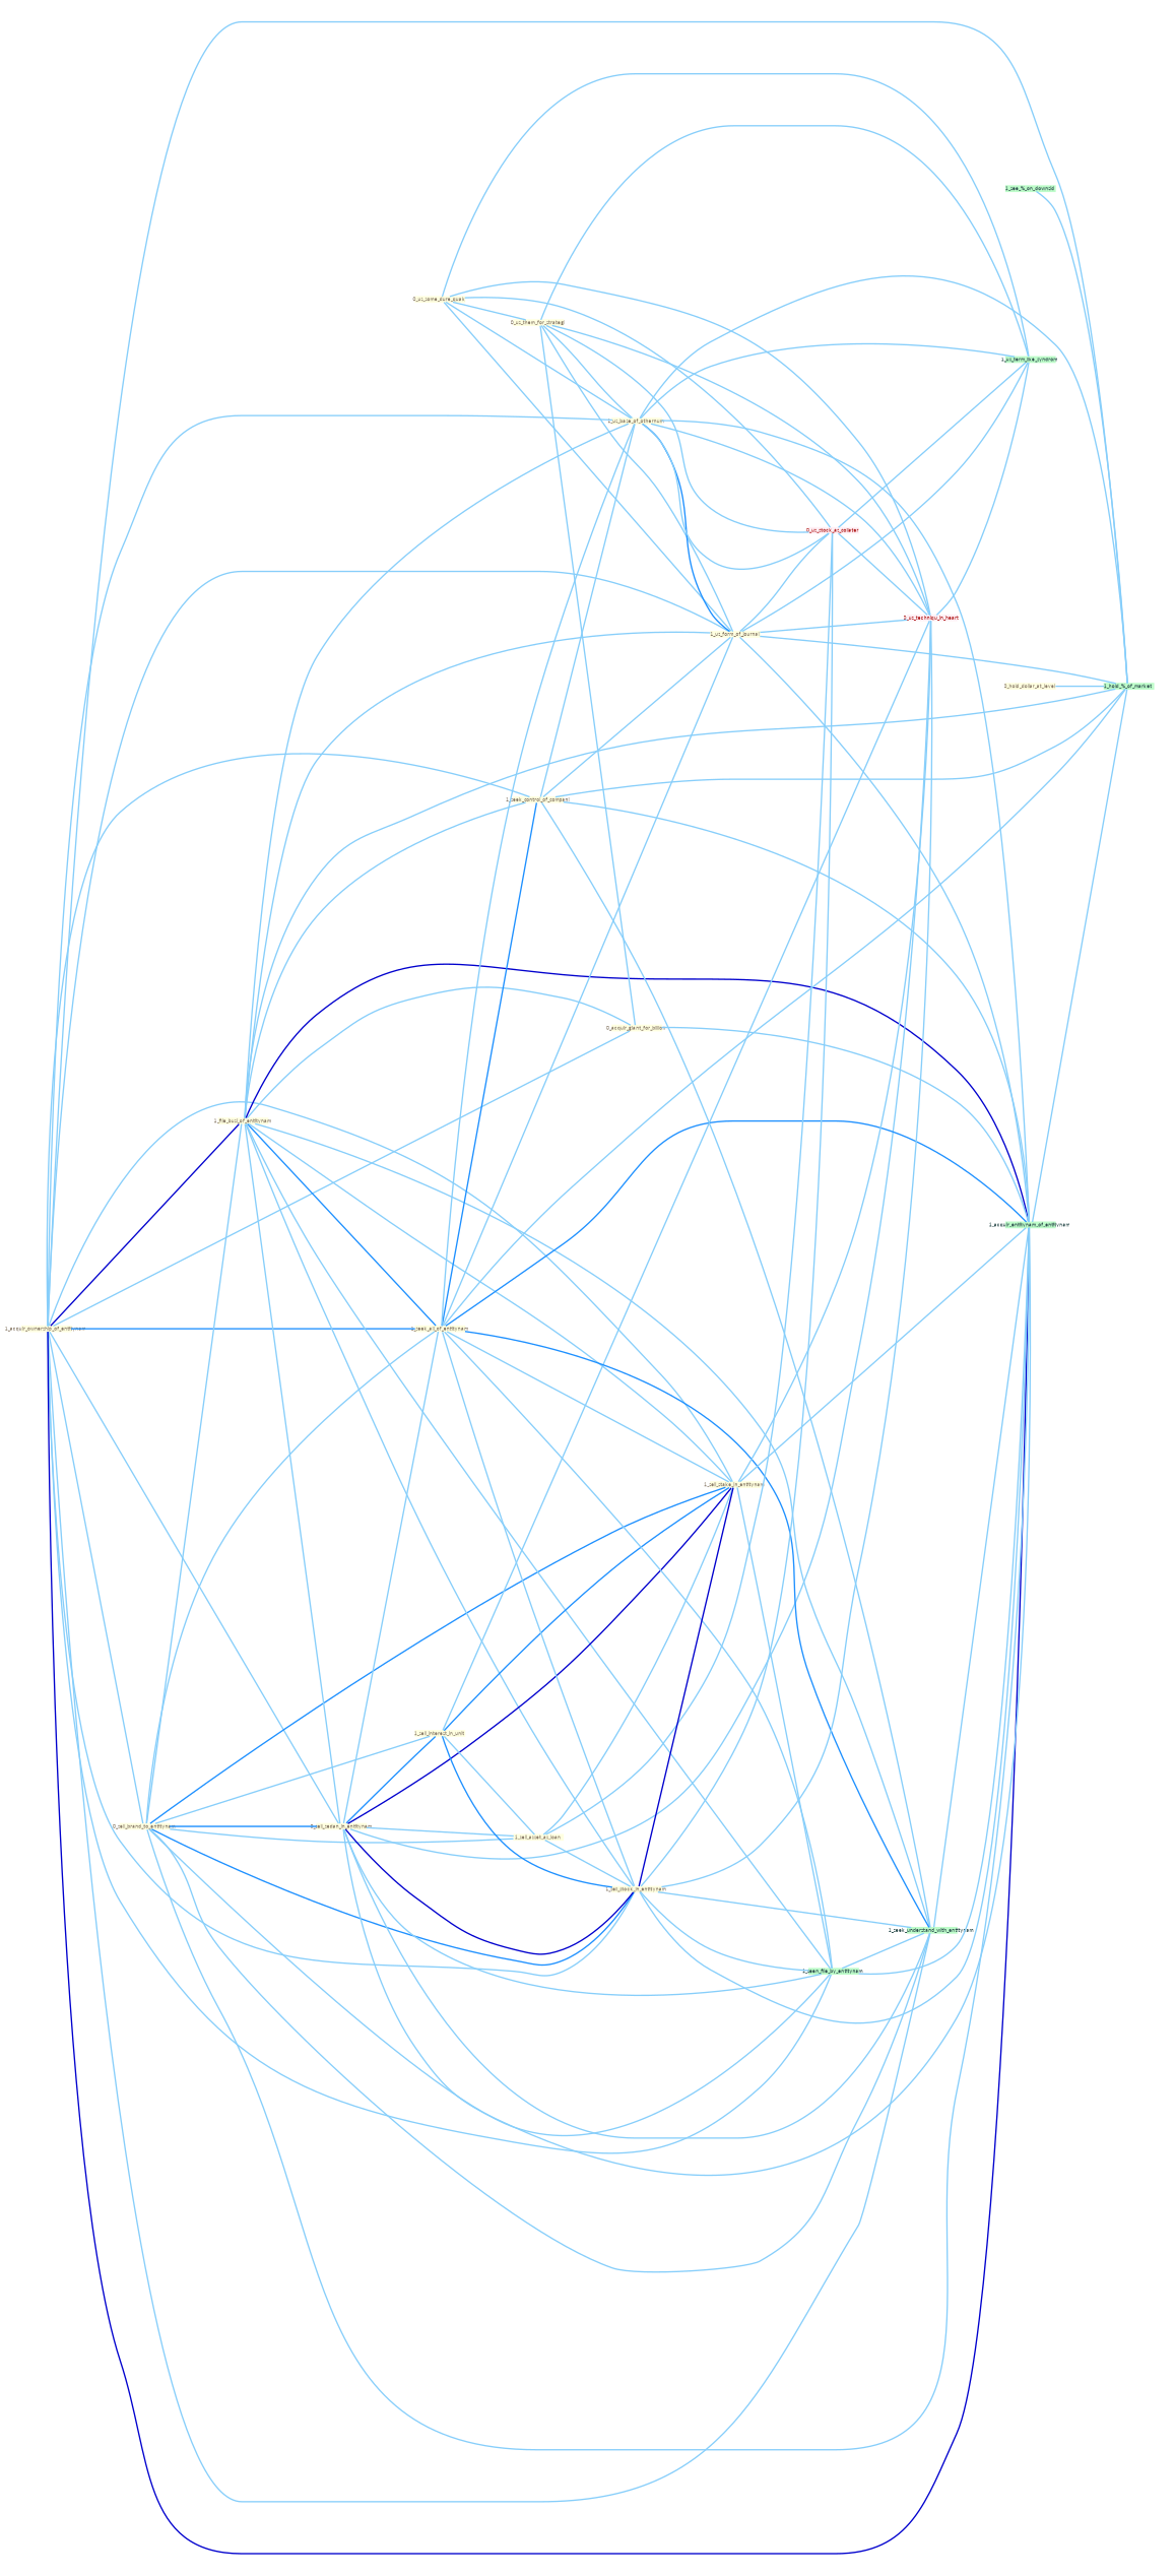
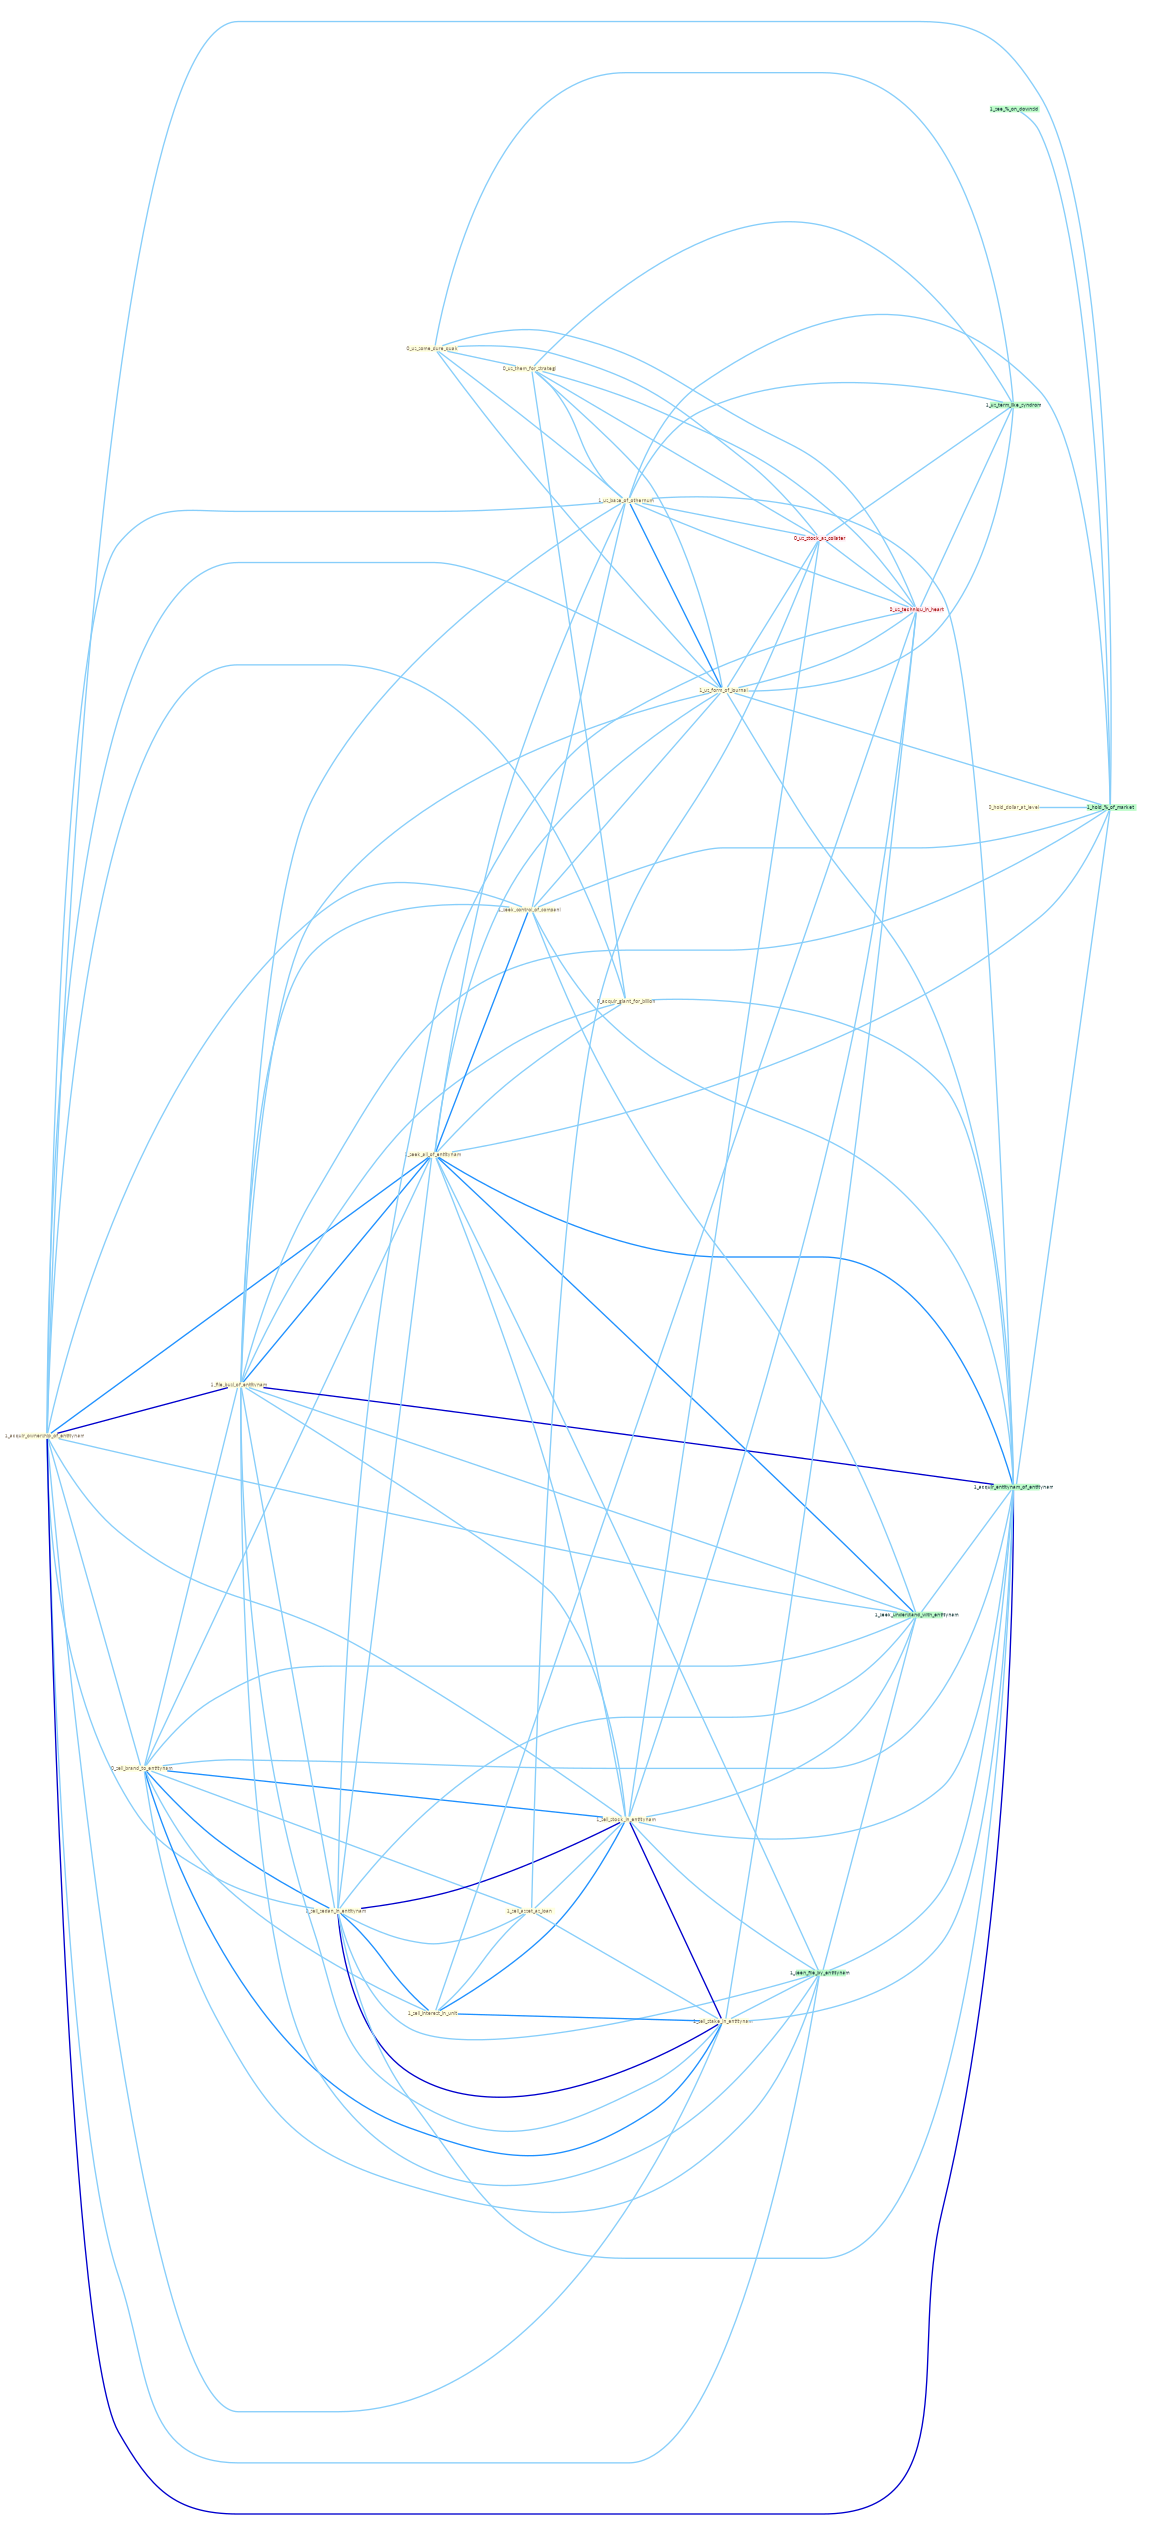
  graph {
    fontname=Lato
    rankdir=LR
    node [color="#ffffe0" fixedsize=true fontcolor="#8b7d6b" fontname=Lato fontsize=4 shape=polygon style=filled]
    edge [color="#87cefa" fontname=Lato w=1]
    "0_us_some_dure_quak " [height=.06 width=.5]
    "1_acquir_ownership_of_entitynam " [height=.06 width=.5]
    "0_sell_brand_to_entitynam " [height=.06 width=.5]
    n4 [height=.06 label="1_file_busi_of_entitynam" width=.5]
    "0_sell_sedan_in_entitynam " [height=.06 width=.5]
    "0_hold_dollar_at_level " [height=.06 width=.5]
    "1_sell_interest_in_unit " [height=.06 width=.5]
    "0_us_them_for_strategi " [height=.06 width=.5]
    "1_seek_all_of_entitynam " [height=.06 width=.5]
    "1_seek_control_of_compani " [height=.06 width=.5]
    "1_sell_asset_as_loan " [height=.06 width=.5]
    "1_us_base_of_othernum " [height=.06 width=.5]
    "1_sell_stock_in_entitynam " [height=.06 width=.5]
    "0_acquir_giant_for_billion " [height=.06 width=.5]
    "1_sell_stake_in_entitynam " [height=.06 width=.5]
    "1_us_form_of_journal " [height=.06 width=.5]
    "0_us_stock_as_collater " [color="#fff0f5" fontcolor="#b22222" height=.06 width=.5]
    "0_us_techniqu_in_heart " [color="#fff0f5" fontcolor="#b22222" height=.06 width=.5]
    "1_us_term_like_syndrom " [color="#BDFCC9" fontcolor="#2f4f4f" height=.06 width=.5]
    "1_seen_file_by_entitynam " [color="#BDFCC9" fontcolor="#2f4f4f" height=.06 width=.5]
    "1_seek_understand_with_entitynam " [color="#BDFCC9" fontcolor="#2f4f4f" height=.06 width=.5]
    "1_acquir_entitynam_of_entitynam " [color="#BDFCC9" fontcolor="#2f4f4f" height=.06 width=.5]
    "1_hold_%_of_market " [color="#BDFCC9" fontcolor="#2f4f4f" height=.06 width=.5]
    "1_see_%_on_downsid " [color="#BDFCC9" fontcolor="#2f4f4f" height=.06 width=.5]
    subgraph sub_1 {
      "0_us_some_dure_quak "
      "1_acquir_ownership_of_entitynam "
      "0_sell_brand_to_entitynam "
      n4
      "0_sell_sedan_in_entitynam "
      "0_hold_dollar_at_level "
      "1_sell_interest_in_unit "
      "0_us_them_for_strategi "
      "1_seek_all_of_entitynam "
      "1_seek_control_of_compani "
      "1_sell_asset_as_loan "
      "1_us_base_of_othernum "
      "1_sell_stock_in_entitynam "
      "0_acquir_giant_for_billion "
      "1_sell_stake_in_entitynam "
      "1_us_form_of_journal "
    }
    subgraph sub_2 {
      "0_us_stock_as_collater "
      "0_us_techniqu_in_heart "
    }
    "0_us_some_dure_quak " -- "0_us_them_for_strategi "
    "0_us_some_dure_quak " -- "1_us_base_of_othernum "
    "0_us_some_dure_quak " -- "1_us_form_of_journal "
    "0_us_some_dure_quak " -- "0_us_stock_as_collater "
    "0_us_some_dure_quak " -- "0_us_techniqu_in_heart "
    "0_us_some_dure_quak " -- "1_us_term_like_syndrom "
    "1_acquir_ownership_of_entitynam " -- "0_sell_brand_to_entitynam "
    "1_acquir_ownership_of_entitynam " -- n4 [color="#0000cd" w=3]
    "1_acquir_ownership_of_entitynam " -- "0_sell_sedan_in_entitynam "
    "1_acquir_ownership_of_entitynam " -- "1_seek_all_of_entitynam " [color="#1e90ff" w=2]
    "1_acquir_ownership_of_entitynam " -- "1_seek_control_of_compani "
    "1_acquir_ownership_of_entitynam " -- "1_us_base_of_othernum "
    "1_acquir_ownership_of_entitynam " -- "1_sell_stock_in_entitynam "
    "1_acquir_ownership_of_entitynam " -- "0_acquir_giant_for_billion "
    "1_acquir_ownership_of_entitynam " -- "1_sell_stake_in_entitynam "
    "1_acquir_ownership_of_entitynam " -- "1_us_form_of_journal "
    "1_acquir_ownership_of_entitynam " -- "1_seen_file_by_entitynam "
    "1_acquir_ownership_of_entitynam " -- "1_seek_understand_with_entitynam "
    "1_acquir_ownership_of_entitynam " -- "1_acquir_entitynam_of_entitynam " [color="#0000cd" w=3]
    "1_acquir_ownership_of_entitynam " -- "1_hold_%_of_market "
    "0_sell_brand_to_entitynam " -- n4
    "0_sell_brand_to_entitynam " -- "0_sell_sedan_in_entitynam " [color="#1e90ff" w=2]
    "0_sell_brand_to_entitynam " -- "1_sell_interest_in_unit "
    "0_sell_brand_to_entitynam " -- "1_seek_all_of_entitynam "
    "0_sell_brand_to_entitynam " -- "1_sell_asset_as_loan "
    "0_sell_brand_to_entitynam " -- "1_sell_stock_in_entitynam " [color="#1e90ff" w=2]
    "0_sell_brand_to_entitynam " -- "1_sell_stake_in_entitynam " [color="#1e90ff" w=2]
    "0_sell_brand_to_entitynam " -- "1_seen_file_by_entitynam "
    "0_sell_brand_to_entitynam " -- "1_seek_understand_with_entitynam "
    "0_sell_brand_to_entitynam " -- "1_acquir_entitynam_of_entitynam "
    n4 -- "0_sell_sedan_in_entitynam "
    n4 -- "1_seek_all_of_entitynam " [color="#1e90ff" w=2]
    n4 -- "1_seek_control_of_compani "
    n4 -- "1_us_base_of_othernum "
    n4 -- "1_sell_stock_in_entitynam "
    n4 -- "0_acquir_giant_for_billion "
    n4 -- "1_sell_stake_in_entitynam "
    n4 -- "1_us_form_of_journal "
    n4 -- "1_seen_file_by_entitynam "
    n4 -- "1_seek_understand_with_entitynam "
    n4 -- "1_acquir_entitynam_of_entitynam " [color="#0000cd" w=3]
    n4 -- "1_hold_%_of_market "
    "0_sell_sedan_in_entitynam " -- "1_sell_interest_in_unit " [color="#1e90ff" w=2]
    "0_sell_sedan_in_entitynam " -- "1_seek_all_of_entitynam "
    "0_sell_sedan_in_entitynam " -- "1_sell_asset_as_loan "
    "0_sell_sedan_in_entitynam " -- "1_sell_stock_in_entitynam " [color="#0000cd" w=3]
    "0_sell_sedan_in_entitynam " -- "1_sell_stake_in_entitynam " [color="#0000cd" w=3]
    "0_sell_sedan_in_entitynam " -- "0_us_techniqu_in_heart "
    "0_sell_sedan_in_entitynam " -- "1_seen_file_by_entitynam "
    "0_sell_sedan_in_entitynam " -- "1_seek_understand_with_entitynam "
    "0_sell_sedan_in_entitynam " -- "1_acquir_entitynam_of_entitynam "
    "0_hold_dollar_at_level " -- "1_hold_%_of_market "
    "1_sell_interest_in_unit " -- "1_sell_asset_as_loan "
    "1_sell_interest_in_unit " -- "1_sell_stock_in_entitynam " [color="#1e90ff" w=2]
    "1_sell_interest_in_unit " -- "1_sell_stake_in_entitynam " [color="#1e90ff" w=2]
    "1_sell_interest_in_unit " -- "0_us_techniqu_in_heart "
    "0_us_them_for_strategi " -- "1_us_base_of_othernum "
    "0_us_them_for_strategi " -- "0_acquir_giant_for_billion "
    "0_us_them_for_strategi " -- "1_us_form_of_journal "
    "0_us_them_for_strategi " -- "0_us_stock_as_collater "
    "0_us_them_for_strategi " -- "0_us_techniqu_in_heart "
    "0_us_them_for_strategi " -- "1_us_term_like_syndrom "
    "1_seek_all_of_entitynam " -- "1_seek_control_of_compani " [color="#1e90ff" w=2]
    "1_seek_all_of_entitynam " -- "1_us_base_of_othernum "
    "1_seek_all_of_entitynam " -- "1_sell_stock_in_entitynam "
-   "1_seek_all_of_entitynam " -- "1_sell_stake_in_entitynam "
+   "1_seek_all_of_entitynam " -- "0_acquir_giant_for_billion "
    "1_seek_all_of_entitynam " -- "1_us_form_of_journal "
    "1_seek_all_of_entitynam " -- "1_seen_file_by_entitynam "
    "1_seek_all_of_entitynam " -- "1_seek_understand_with_entitynam " [color="#1e90ff" w=2]
    "1_seek_all_of_entitynam " -- "1_acquir_entitynam_of_entitynam " [color="#1e90ff" w=2]
    "1_seek_all_of_entitynam " -- "1_hold_%_of_market "
    "1_seek_control_of_compani " -- "1_us_base_of_othernum "
    "1_seek_control_of_compani " -- "1_us_form_of_journal "
    "1_seek_control_of_compani " -- "1_seek_understand_with_entitynam "
    "1_seek_control_of_compani " -- "1_acquir_entitynam_of_entitynam "
    "1_seek_control_of_compani " -- "1_hold_%_of_market "
    "1_sell_asset_as_loan " -- "1_sell_stock_in_entitynam "
    "1_sell_asset_as_loan " -- "1_sell_stake_in_entitynam "
    "1_sell_asset_as_loan " -- "0_us_stock_as_collater "
    "1_us_base_of_othernum " -- "1_us_form_of_journal " [color="#1e90ff" w=2]
    "1_us_base_of_othernum " -- "0_us_stock_as_collater "
    "1_us_base_of_othernum " -- "0_us_techniqu_in_heart "
    "1_us_base_of_othernum " -- "1_us_term_like_syndrom "
    "1_us_base_of_othernum " -- "1_acquir_entitynam_of_entitynam "
    "1_us_base_of_othernum " -- "1_hold_%_of_market "
    "1_sell_stock_in_entitynam " -- "1_sell_stake_in_entitynam " [color="#0000cd" w=3]
    "1_sell_stock_in_entitynam " -- "0_us_stock_as_collater "
    "1_sell_stock_in_entitynam " -- "0_us_techniqu_in_heart "
    "1_sell_stock_in_entitynam " -- "1_seen_file_by_entitynam "
    "1_sell_stock_in_entitynam " -- "1_seek_understand_with_entitynam "
    "1_sell_stock_in_entitynam " -- "1_acquir_entitynam_of_entitynam "
    "0_acquir_giant_for_billion " -- "1_acquir_entitynam_of_entitynam "
    "1_sell_stake_in_entitynam " -- "0_us_techniqu_in_heart "
    "1_sell_stake_in_entitynam " -- "1_seen_file_by_entitynam "
    "1_sell_stake_in_entitynam " -- "1_acquir_entitynam_of_entitynam "
    "1_us_form_of_journal " -- "0_us_stock_as_collater "
    "1_us_form_of_journal " -- "0_us_techniqu_in_heart "
    "1_us_form_of_journal " -- "1_us_term_like_syndrom "
    "1_us_form_of_journal " -- "1_acquir_entitynam_of_entitynam "
    "1_us_form_of_journal " -- "1_hold_%_of_market "
    "0_us_stock_as_collater " -- "0_us_techniqu_in_heart "
    "0_us_stock_as_collater " -- "1_us_term_like_syndrom "
    "0_us_techniqu_in_heart " -- "1_us_term_like_syndrom "
    "1_seen_file_by_entitynam " -- "1_seek_understand_with_entitynam "
    "1_seen_file_by_entitynam " -- "1_acquir_entitynam_of_entitynam "
    "1_seek_understand_with_entitynam " -- "1_acquir_entitynam_of_entitynam "
    "1_acquir_entitynam_of_entitynam " -- "1_hold_%_of_market "
    "1_see_%_on_downsid " -- "1_hold_%_of_market "
  }
